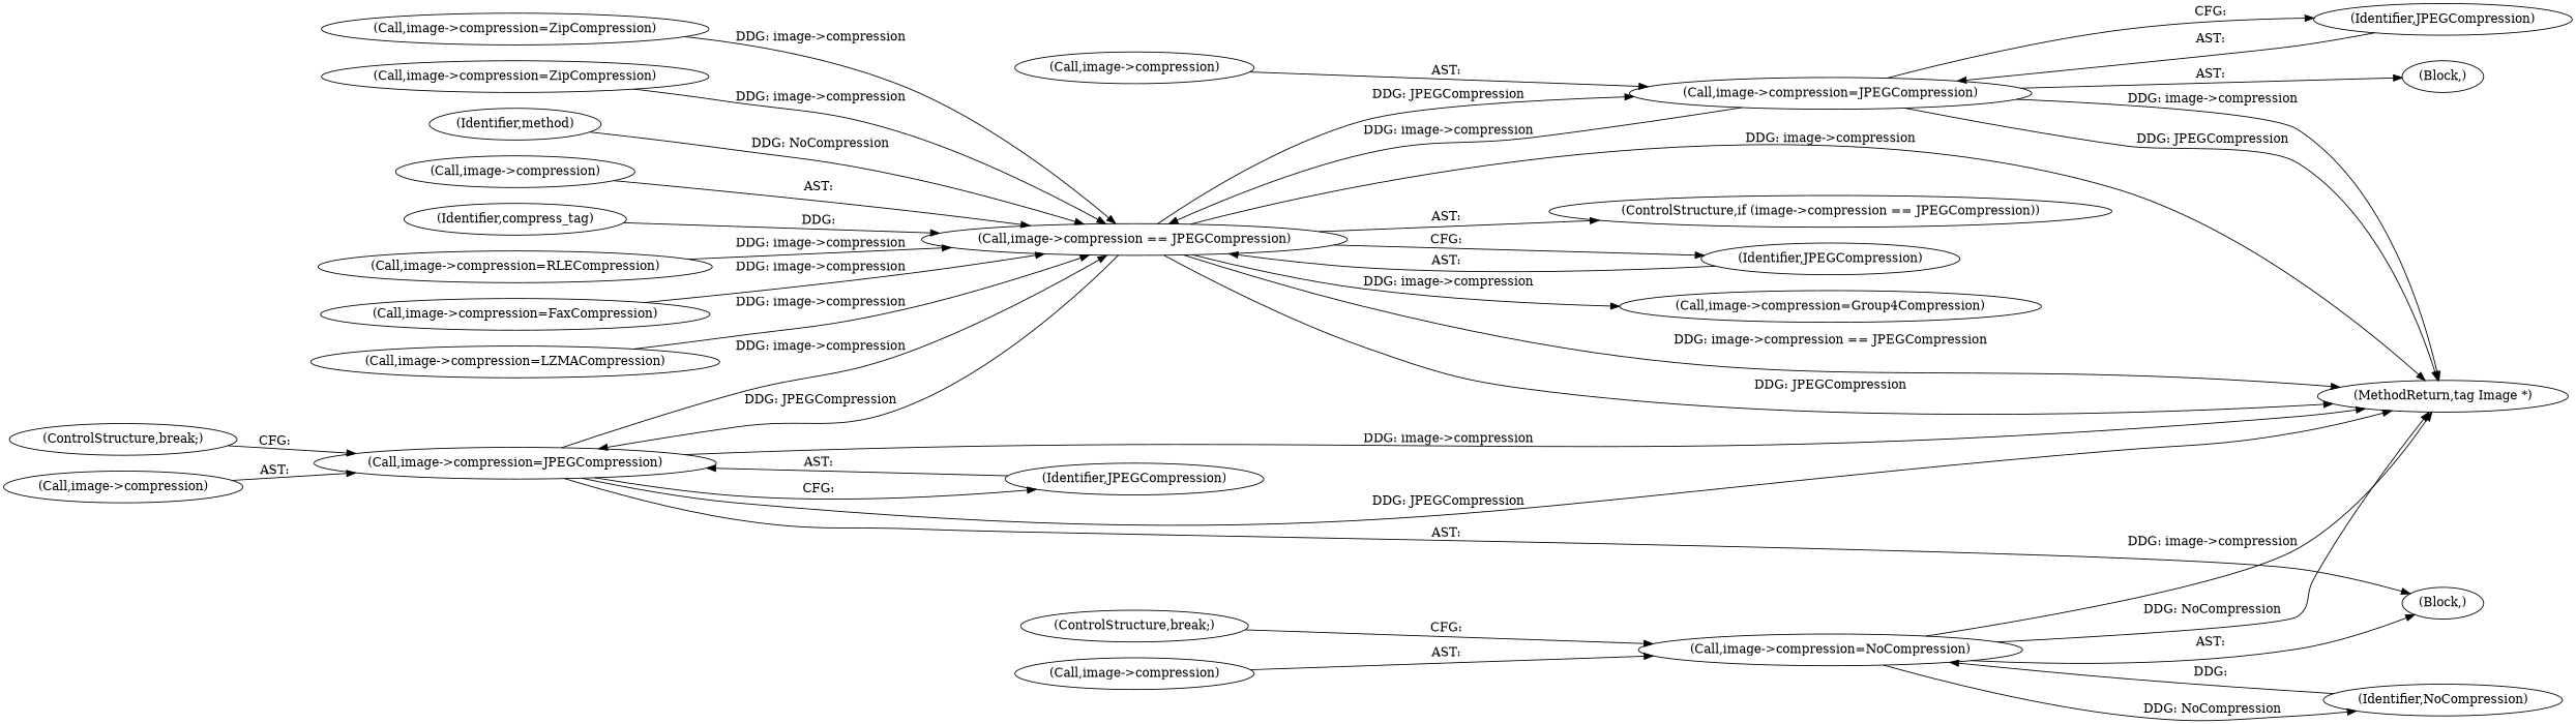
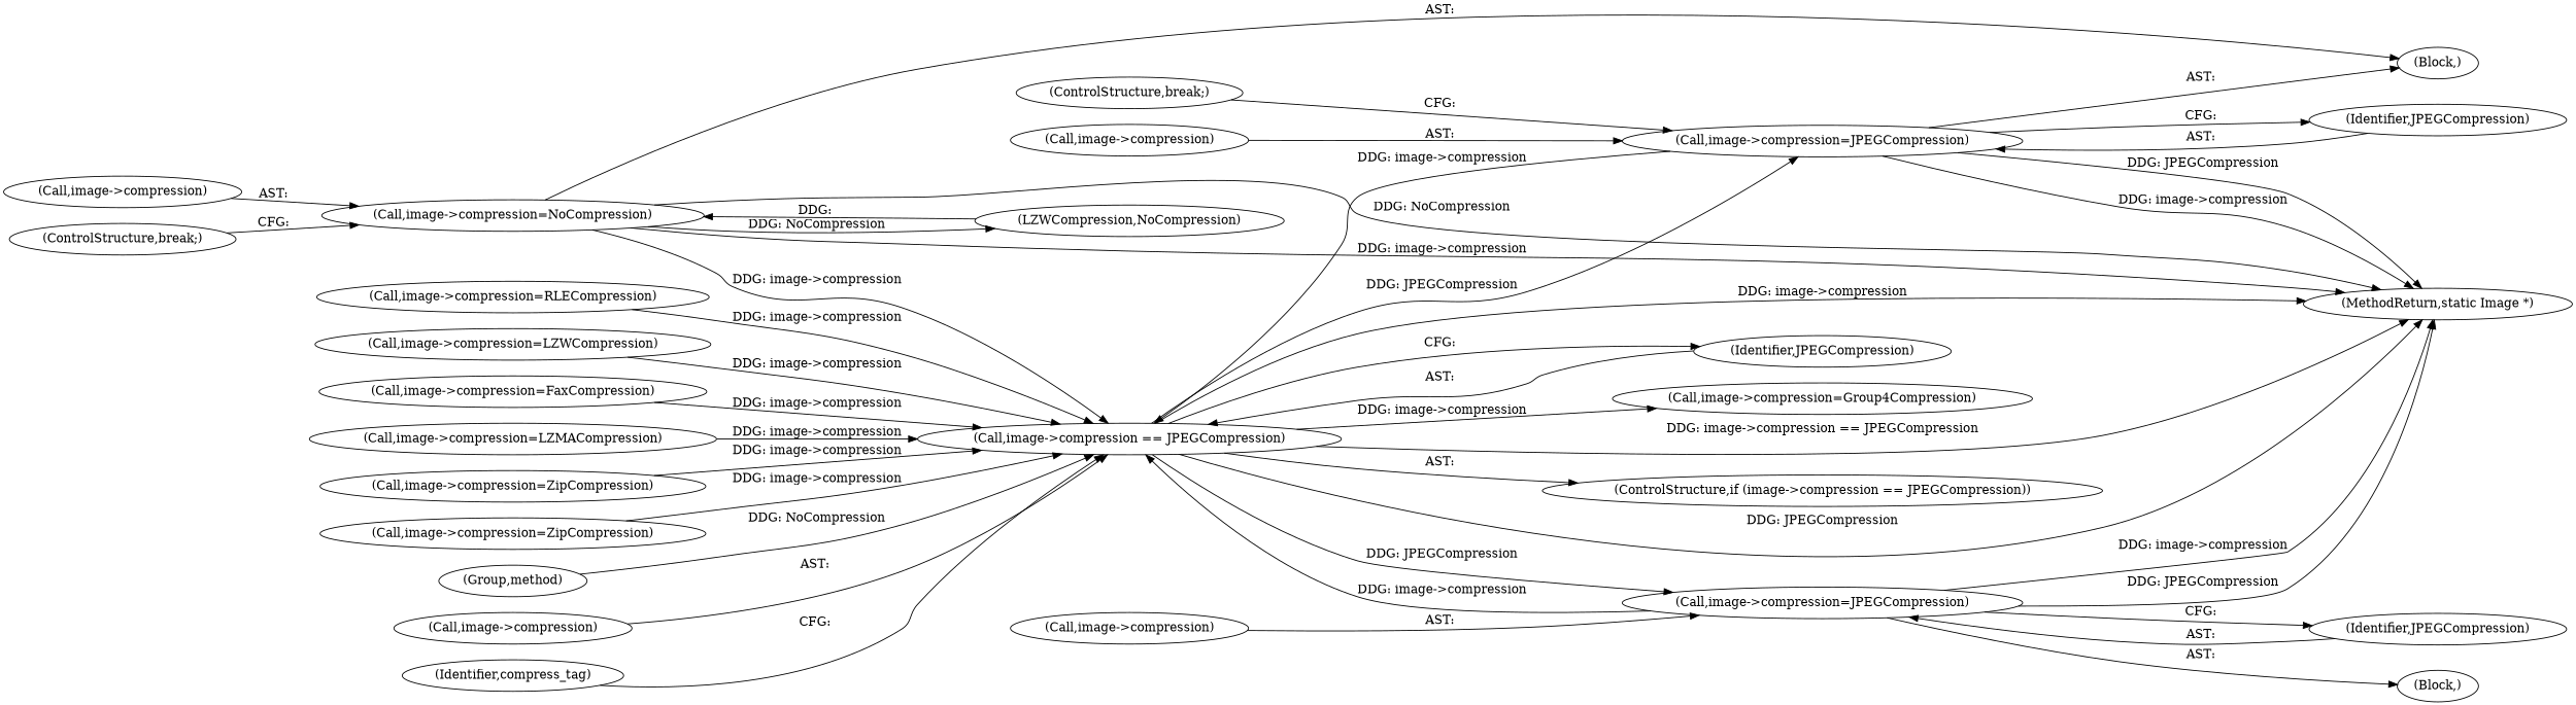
  digraph {
    rankdir=LR
    n1 [label="(Call,image->compression=NoCompression)"]
    n2 [label="(Call,image->compression == JPEGCompression)"]
    n3 [label="(Block,)"]
-   n4 [label="(Identifier,NoCompression)"]
-   n5 [label="(MethodReturn,tag Image *)"]
+   n4 [label="(LZWCompression,NoCompression)"]
+   n5 [label="(MethodReturn,static Image *)"]
    n6 [label="(Call,image->compression=JPEGCompression)"]
    n7 [label="(Call,image->compression=JPEGCompression)"]
    n8 [label="(ControlStructure,if (image->compression == JPEGCompression))"]
    n9 [label="(Identifier,JPEGCompression)"]
    n10 [label="(Call,image->compression=Group4Compression)"]
    n11 [label="(Block,)"]
    n12 [label="(Identifier,JPEGCompression)"]
    n13 [label="(Identifier,JPEGCompression)"]
    n14 [label="(ControlStructure,break;)"]
    n15 [label="(Call,image->compression)"]
    n16 [label="(Call,image->compression)"]
    n17 [label="(ControlStructure,break;)"]
    n18 [label="(Identifier,compress_tag)"]
    n19 [label="(Call,image->compression=RLECompression)"]
    n20 [label="(Call,image->compression)"]
+   n21 [label="(Call,image->compression=LZWCompression)"]
    n22 [label="(Call,image->compression=FaxCompression)"]
    n23 [label="(Call,image->compression=LZMACompression)"]
    n24 [label="(Call,image->compression=ZipCompression)"]
    n25 [label="(Call,image->compression=ZipCompression)"]
-   n26 [label="(Identifier,method)"]
+   n26 [label="(Group,method)"]
    n27 [label="(Call,image->compression)"]
+   n1 -> n2 [label="DDG: image->compression"]
    n1 -> n3 [label="AST: "]
    n1 -> n4 [label="DDG: NoCompression"]
    n1 -> n5 [label="DDG: image->compression"]
    n1 -> n5 [label="DDG: NoCompression"]
    n2 -> n5 [label="DDG: image->compression"]
    n2 -> n5 [label="DDG: image->compression == JPEGCompression"]
    n2 -> n5 [label="DDG: JPEGCompression"]
    n2 -> n6 [label="DDG: JPEGCompression"]
    n2 -> n7 [label="DDG: JPEGCompression"]
    n2 -> n8 [label="AST: "]
    n2 -> n9 [label="CFG: "]
    n2 -> n10 [label="DDG: image->compression"]
    n4 -> n1 [label="DDG: "]
    n6 -> n2 [label="DDG: image->compression"]
    n6 -> n5 [label="DDG: image->compression"]
    n6 -> n5 [label="DDG: JPEGCompression"]
    n6 -> n11 [label="AST: "]
    n6 -> n12 [label="CFG: "]
    n7 -> n2 [label="DDG: image->compression"]
    n7 -> n3 [label="AST: "]
    n7 -> n5 [label="DDG: image->compression"]
    n7 -> n5 [label="DDG: JPEGCompression"]
    n7 -> n13 [label="CFG: "]
    n9 -> n2 [label="AST: "]
    n12 -> n6 [label="AST: "]
    n13 -> n7 [label="AST: "]
    n14 -> n7 [label="CFG: "]
    n15 -> n2 [label="AST: "]
    n16 -> n1 [label="AST: "]
    n17 -> n1 [label="CFG: "]
-   n18 -> n2 [label="DDG: "]
+   n18 -> n2 [label="CFG: "]
    n19 -> n2 [label="DDG: image->compression"]
    n20 -> n6 [label="AST: "]
+   n21 -> n2 [label="DDG: image->compression"]
    n22 -> n2 [label="DDG: image->compression"]
    n23 -> n2 [label="DDG: image->compression"]
    n24 -> n2 [label="DDG: image->compression"]
    n25 -> n2 [label="DDG: image->compression"]
    n26 -> n2 [label="DDG: NoCompression"]
    n27 -> n7 [label="AST: "]
  }
